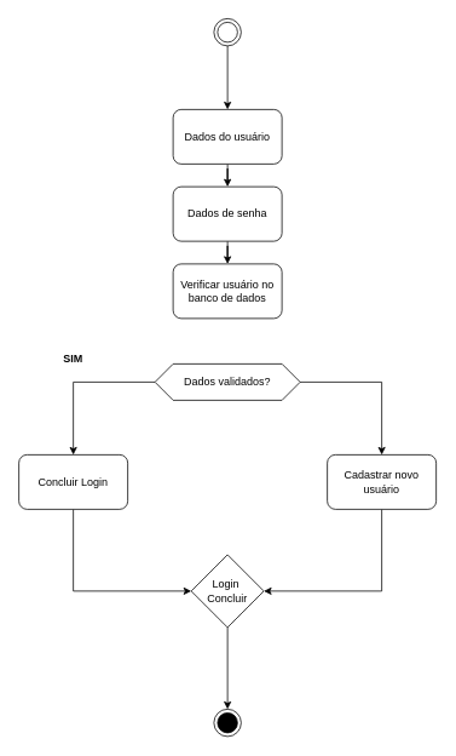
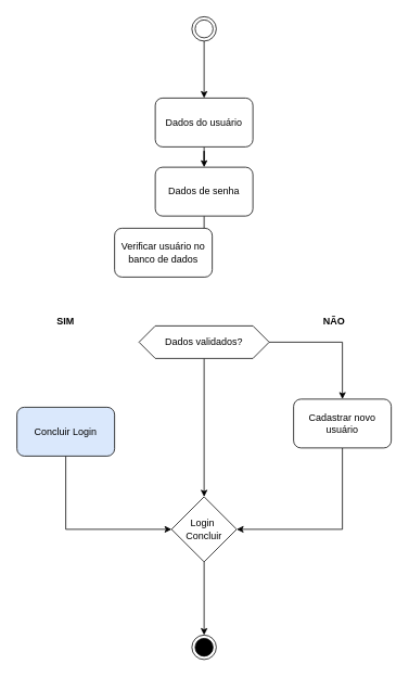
  <mxCell id="0" />
  <mxCell id="1" parent="0" />
  <mxCell id="2" value="" style="edgeStyle=orthogonalEdgeStyle;rounded=0;orthogonalLoop=1;jettySize=auto;html=1;" parent="1" source="3" target="5" edge="1"><mxGeometry relative="1" as="geometry" /></mxCell>
  <mxCell id="3" value="Dados do usuário" style="rounded=1;whiteSpace=wrap;html=1;" parent="1" vertex="1"><mxGeometry x="190" y="120" width="120" height="60" as="geometry" /></mxCell>
  <mxCell id="4" value="" style="edgeStyle=orthogonalEdgeStyle;rounded=0;orthogonalLoop=1;jettySize=auto;html=1;" parent="1" source="5" target="6" edge="1"><mxGeometry relative="1" as="geometry" /></mxCell>
  <mxCell id="5" value="Dados de senha" style="rounded=1;whiteSpace=wrap;html=1;" parent="1" vertex="1"><mxGeometry x="190" y="205" width="120" height="60" as="geometry" /></mxCell>
- <mxCell id="6" value="Verificar usuário no banco de dados" style="rounded=1;whiteSpace=wrap;html=1;" parent="1" vertex="1"><mxGeometry x="190" y="290" width="120" height="60" as="geometry" /></mxCell>
- <mxCell id="7" style="edgeStyle=orthogonalEdgeStyle;rounded=0;orthogonalLoop=1;jettySize=auto;html=1;entryX=0.5;entryY=0;entryDx=0;entryDy=0;" parent="1" source="9" target="11" edge="1"><mxGeometry relative="1" as="geometry"><mxPoint x="80" y="490" as="targetPoint" /></mxGeometry></mxCell>
+ <mxCell id="6" value="Verificar usuário no banco de dados" style="rounded=1;whiteSpace=wrap;html=1;" parent="1" vertex="1"><mxGeometry x="140" y="280" width="120" height="60" as="geometry" /></mxCell>
+ <mxCell id="7" style="edgeStyle=orthogonalEdgeStyle;rounded=0;orthogonalLoop=1;jettySize=auto;html=1;" parent="1" source="9" target="17" edge="1"><mxGeometry relative="1" as="geometry"><mxPoint x="80" y="490" as="targetPoint" /></mxGeometry></mxCell>
  <mxCell id="8" style="edgeStyle=orthogonalEdgeStyle;rounded=0;orthogonalLoop=1;jettySize=auto;html=1;entryX=0.5;entryY=0;entryDx=0;entryDy=0;" parent="1" source="9" target="13" edge="1"><mxGeometry relative="1" as="geometry"><mxPoint x="420" y="490" as="targetPoint" /></mxGeometry></mxCell>
  <mxCell id="9" value="Dados validados?" style="shape=hexagon;perimeter=hexagonPerimeter2;whiteSpace=wrap;html=1;fixedSize=1;" parent="1" vertex="1"><mxGeometry x="170" y="400" width="160" height="40" as="geometry" /></mxCell>
  <mxCell id="10" style="edgeStyle=orthogonalEdgeStyle;rounded=0;orthogonalLoop=1;jettySize=auto;html=1;entryX=0;entryY=0.5;entryDx=0;entryDy=0;" parent="1" source="11" target="17" edge="1"><mxGeometry relative="1" as="geometry"><Array as="points"><mxPoint x="80" y="650" /></Array></mxGeometry></mxCell>
- <mxCell id="11" value="Concluir Login" style="rounded=1;whiteSpace=wrap;html=1;" parent="1" vertex="1"><mxGeometry x="20" y="500" width="120" height="60" as="geometry" /></mxCell>
+ <mxCell id="11" value="Concluir Login" style="rounded=1;whiteSpace=wrap;html=1;fillColor=#dae8fc;" parent="1" vertex="1"><mxGeometry x="20" y="500" width="120" height="60" as="geometry" /></mxCell>
  <mxCell id="12" style="edgeStyle=orthogonalEdgeStyle;rounded=0;orthogonalLoop=1;jettySize=auto;html=1;entryX=1;entryY=0.5;entryDx=0;entryDy=0;" parent="1" source="13" target="17" edge="1"><mxGeometry relative="1" as="geometry"><Array as="points"><mxPoint x="420" y="650" /></Array></mxGeometry></mxCell>
- <mxCell id="13" value="Cadastrar novo usuário" style="rounded=1;whiteSpace=wrap;html=1;" parent="1" vertex="1"><mxGeometry x="360" y="500" width="120" height="60" as="geometry" /></mxCell>
+ <mxCell id="13" value="Cadastrar novo usuário" style="rounded=1;whiteSpace=wrap;html=1;" parent="1" vertex="1"><mxGeometry x="360" y="490" width="120" height="60" as="geometry" /></mxCell>
  <mxCell id="14" value="&lt;b&gt;SIM&lt;span style=&quot;color: rgba(0, 0, 0, 0); font-family: monospace; font-size: 0px; text-align: start; text-wrap: nowrap;&quot;&gt;%3CmxGraphModel%3E%3Croot%3E%3CmxCell%20id%3D%220%22%2F%3E%3CmxCell%20id%3D%221%22%20parent%3D%220%22%2F%3E%3CmxCell%20id%3D%222%22%20value%3D%22%22%20style%3D%22rounded%3D1%3BwhiteSpace%3Dwrap%3Bhtml%3D1%3B%22%20vertex%3D%221%22%20parent%3D%221%22%3E%3CmxGeometry%20x%3D%22230%22%20y%3D%22525%22%20width%3D%22120%22%20height%3D%2260%22%20as%3D%22geometry%22%2F%3E%3C%2FmxCell%3E%3C%2Froot%3E%3C%2FmxGraphModel%3E&lt;/span&gt;&lt;/b&gt;" style="text;html=1;align=center;verticalAlign=middle;whiteSpace=wrap;rounded=0;" parent="1" vertex="1"><mxGeometry x="50" y="380" width="60" height="30" as="geometry" /></mxCell>
+ <mxCell id="15" value="&lt;b&gt;NÃO&lt;/b&gt;" style="text;html=1;align=center;verticalAlign=middle;whiteSpace=wrap;rounded=0;" parent="1" vertex="1"><mxGeometry x="380" y="380" width="60" height="30" as="geometry" /></mxCell>
  <mxCell id="16" style="edgeStyle=orthogonalEdgeStyle;rounded=0;orthogonalLoop=1;jettySize=auto;html=1;" edge="1" parent="1" source="17" target="20"><mxGeometry relative="1" as="geometry" /></mxCell>
  <mxCell id="17" value="Login&amp;nbsp;&lt;br&gt;Concluir" style="rhombus;whiteSpace=wrap;html=1;" parent="1" vertex="1"><mxGeometry x="210" y="610" width="80" height="80" as="geometry" /></mxCell>
  <mxCell id="18" value="" style="edgeStyle=orthogonalEdgeStyle;rounded=0;orthogonalLoop=1;jettySize=auto;html=1;" edge="1" parent="1" source="19" target="3"><mxGeometry relative="1" as="geometry" /></mxCell>
  <mxCell id="19" value="" style="ellipse;shape=doubleEllipse;whiteSpace=wrap;html=1;aspect=fixed;" vertex="1" parent="1"><mxGeometry x="235" y="20" width="30" height="30" as="geometry" /></mxCell>
  <mxCell id="20" value="" style="ellipse;html=1;shape=endState;fillColor=strokeColor;" vertex="1" parent="1"><mxGeometry x="235" y="780" width="30" height="30" as="geometry" /></mxCell>
